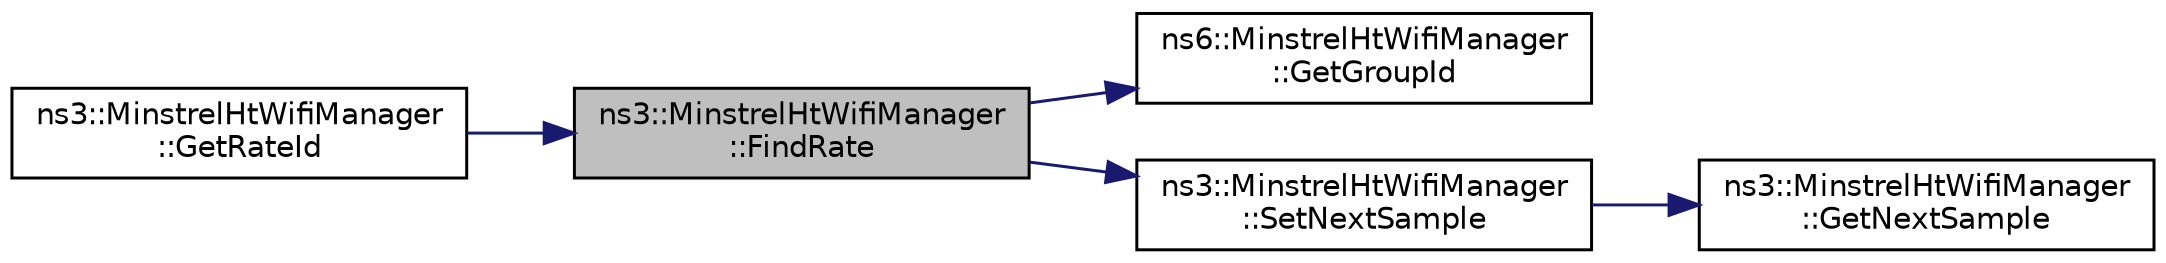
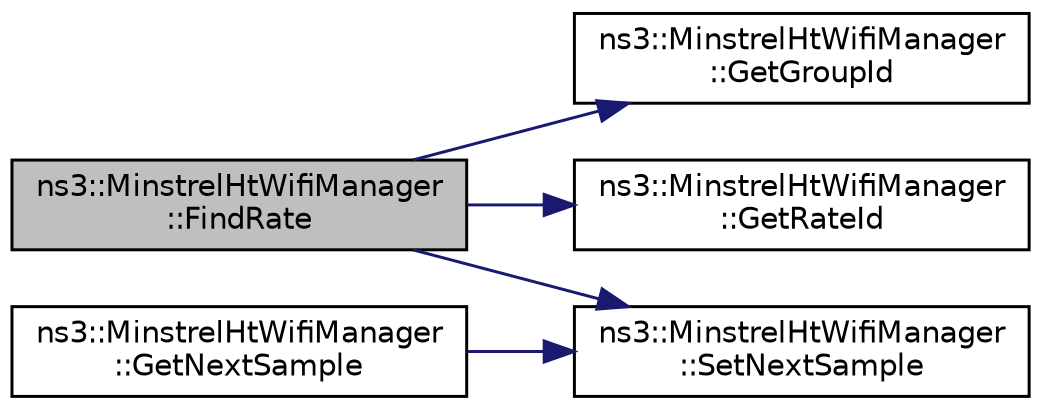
  digraph {
    rankdir=LR
    node [color=black fillcolor=white fontname=Helvetica fontsize=10 shape=record style=filled]
    edge [color=midnightblue fontname=Helvetica fontsize=10 labelfontname=Helvetica labelfontsize=10 style=solid]
    n1 [fillcolor=grey75 fontcolor=black height=0.2 label="ns3::MinstrelHtWifiManager\l::FindRate" width=0.4]
-   n2 [height=0.2 label="ns6::MinstrelHtWifiManager\l::GetGroupId" width=0.4]
+   n2 [height=0.2 label="ns3::MinstrelHtWifiManager\l::GetGroupId" width=0.4]
    n3 [height=0.2 label="ns3::MinstrelHtWifiManager\l::GetRateId" width=0.4]
    n4 [height=0.2 label="ns3::MinstrelHtWifiManager\l::SetNextSample" width=0.4]
    n5 [height=0.2 label="ns3::MinstrelHtWifiManager\l::GetNextSample" width=0.4]
    n1 -> n2
-   n3 -> n1
+   n1 -> n3
    n1 -> n4
-   n4 -> n5
+   n5 -> n4
  }
